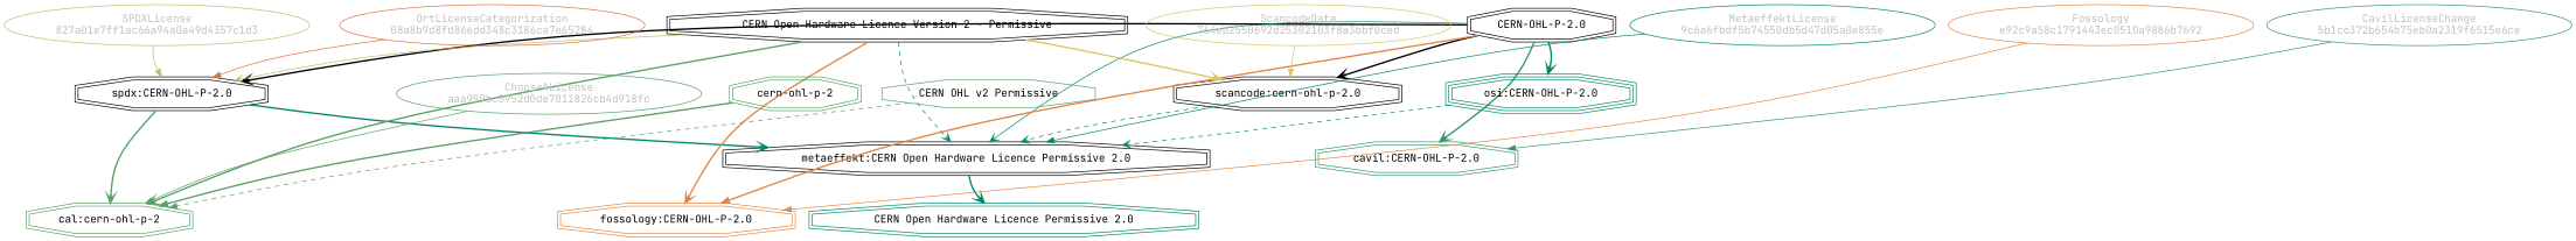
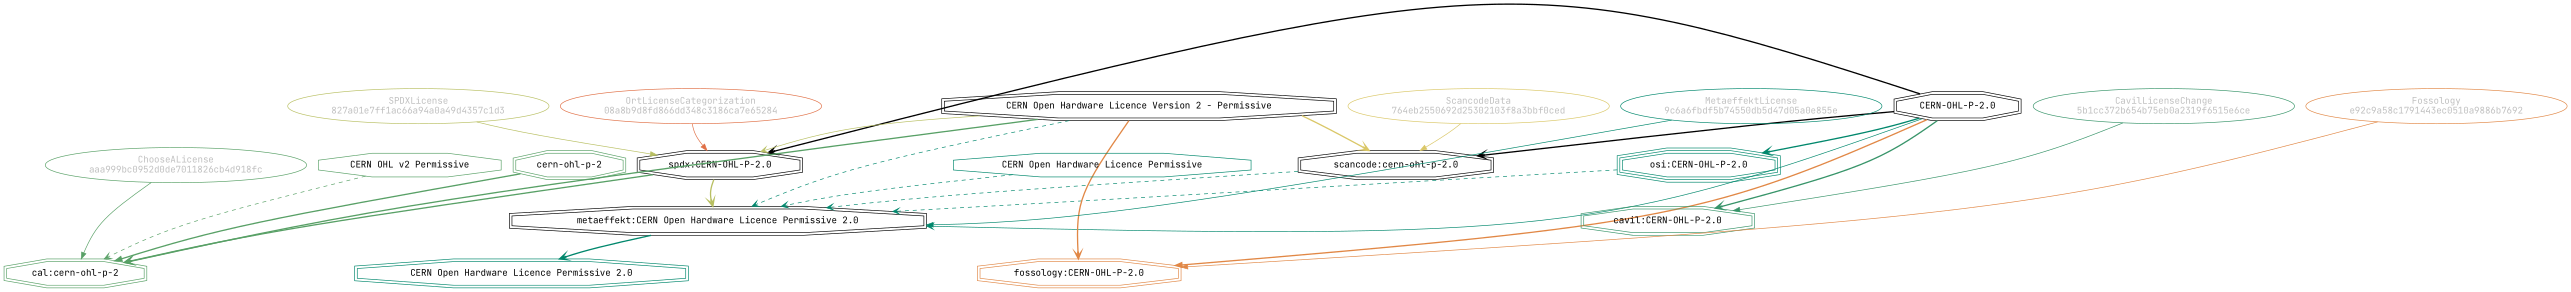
  strict digraph {
    fontname="JetBrains Mono"
    splines=curved
    node [fontname="JetBrains Mono" shape=doubleoctagon]
    edge [color="#00876c" fontname="JetBrains Mono" weight=0.5 arrowhead=vee style=bold]
    n1 [color="#b8bf62" fillcolor="beige;1" fontcolor=gray label="SPDXLicense\n827a01e7ff1ac66a94a0a49d4357c1d3" shape=ellipse]
    n2 [label="spdx:CERN-OHL-P-2.0"]
    n3 [color="#58a066" label="cal:cern-ohl-p-2"]
    n4 [color=black label="metaeffekt:CERN Open Hardware Licence Permissive 2.0"]
    n5 [color="#00876c" label="CERN Open Hardware Licence Permissive 2.0"]
    n6 [label="CERN-OHL-P-2.0"]
    n7 [label="scancode:cern-ohl-p-2.0"]
    n8 [color="#e18745" label="fossology:CERN-OHL-P-2.0"]
    n9 [color="#379469" label="cavil:CERN-OHL-P-2.0"]
    n10 [color="#00876c" label="osi:CERN-OHL-P-2.0" shape=tripleoctagon]
    n11 [label="CERN Open Hardware Licence Version 2 - Permissive"]
    n12 [color="#58a066" fillcolor="beige;1" fontcolor=gray label="ChooseALicense\naaa999bc0952d0de7011826cb4d918fc" shape=ellipse]
    n13 [color="#58a066" label="cern-ohl-p-2"]
    n14 [color="#58a066" label="CERN OHL v2 Permissive" shape=octagon]
    n15 [color="#dac767" fillcolor="beige;1" fontcolor=gray label="ScancodeData\n764eb2550692d25302103f8a3bbf0ced" shape=ellipse]
    n16 [color="#e18745" fillcolor="beige;1" fontcolor=gray label="Fossology\ne92c9a58c1791443ec0510a9886b7692" shape=ellipse]
    n17 [color="#e06f45" fillcolor="beige;1" fontcolor=gray label="OrtLicenseCategorization\n08a8b9d8fd866dd348c3186ca7e65284" shape=ellipse]
    n18 [color="#379469" fillcolor="beige;1" fontcolor=gray label="CavilLicenseChange\n5b1cc372b654b75eb0a2319f6515e6ce" shape=ellipse]
    n19 [color="#00876c" fillcolor="beige;1" fontcolor=gray label="MetaeffektLicense\n9c6a6fbdf5b74550db5d47d05a0e855e" shape=ellipse]
+   n20 [color="#00876c" label="CERN Open Hardware Licence Permissive" shape=octagon]
    n1 -> n2 [color="#b8bf62" arrowhead="" style=""]
    n2 -> n3 [color="#58a066" weight=0.7]
-   n2 -> n4 [weight=0.7]
+   n2 -> n4 [color="#b8bf62" weight=0.7]
    n4 -> n5 [weight=0.7]
    n6 -> n2 [weight=0.7 color=""]
    n6 -> n4 [style=solid]
    n6 -> n7 [weight=0.7 color=""]
    n6 -> n8 [arrowhead=normal color="#e18745" weight=0.7]
    n6 -> n9 [color="#379469" weight=0.7]
    n6 -> n10 [weight=0.7]
    n7 -> n4 [style=dashed]
    n10 -> n4 [style=dashed]
    n11 -> n2 [color="#b8bf62" style=solid weight=0.7]
    n11 -> n3 [color="#58a066" weight=0.7]
    n11 -> n4 [style=dashed]
    n11 -> n7 [color="#dac767" weight=0.7]
    n11 -> n8 [color="#e18745" weight=0.7]
    n12 -> n3 [color="#58a066" arrowhead="" style=""]
    n13 -> n3 [arrowhead=normal color="#58a066" weight=0.7]
-   n14 -> n3 [arrowhead=normal color="#58a066" style=dashed]
+   n14 -> n3 [color="#58a066" style=dashed]
    n15 -> n7 [color="#dac767" arrowhead="" style=""]
    n16 -> n8 [color="#e18745" arrowhead="" style=""]
    n17 -> n2 [color="#e06f45" arrowhead="" style=""]
    n18 -> n9 [color="#379469" arrowhead="" style=""]
    n19 -> n4 [arrowhead="" style=""]
+   n20 -> n4 [style=dashed]
  }
